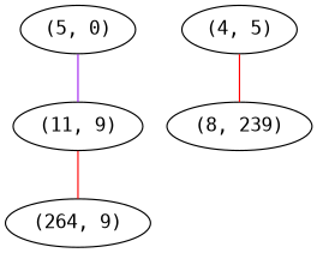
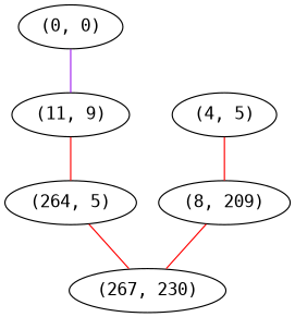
  graph {
    fontname="DejaVu Sans Mono"
    node [fontname="DejaVu Sans Mono"]
    edge [color=red fontname="DejaVu Sans Mono" weight=1]
-   "(0, 0)" [label="(5, 0)"]
+   "(0, 0)"
    "(11, 9)"
    "(4, 5)"
-   "(8, 209)" [label="(8, 239)"]
-   "(264, 5)" [label="(264, 9)"]
+   "(8, 209)"
+   "(267, 230)"
+   "(264, 5)"
    "(0, 0)" -- "(11, 9)" [color=purple weight=4]
    "(11, 9)" -- "(264, 5)"
    "(4, 5)" -- "(8, 209)"
+   "(8, 209)" -- "(267, 230)"
+   "(264, 5)" -- "(267, 230)"
  }
